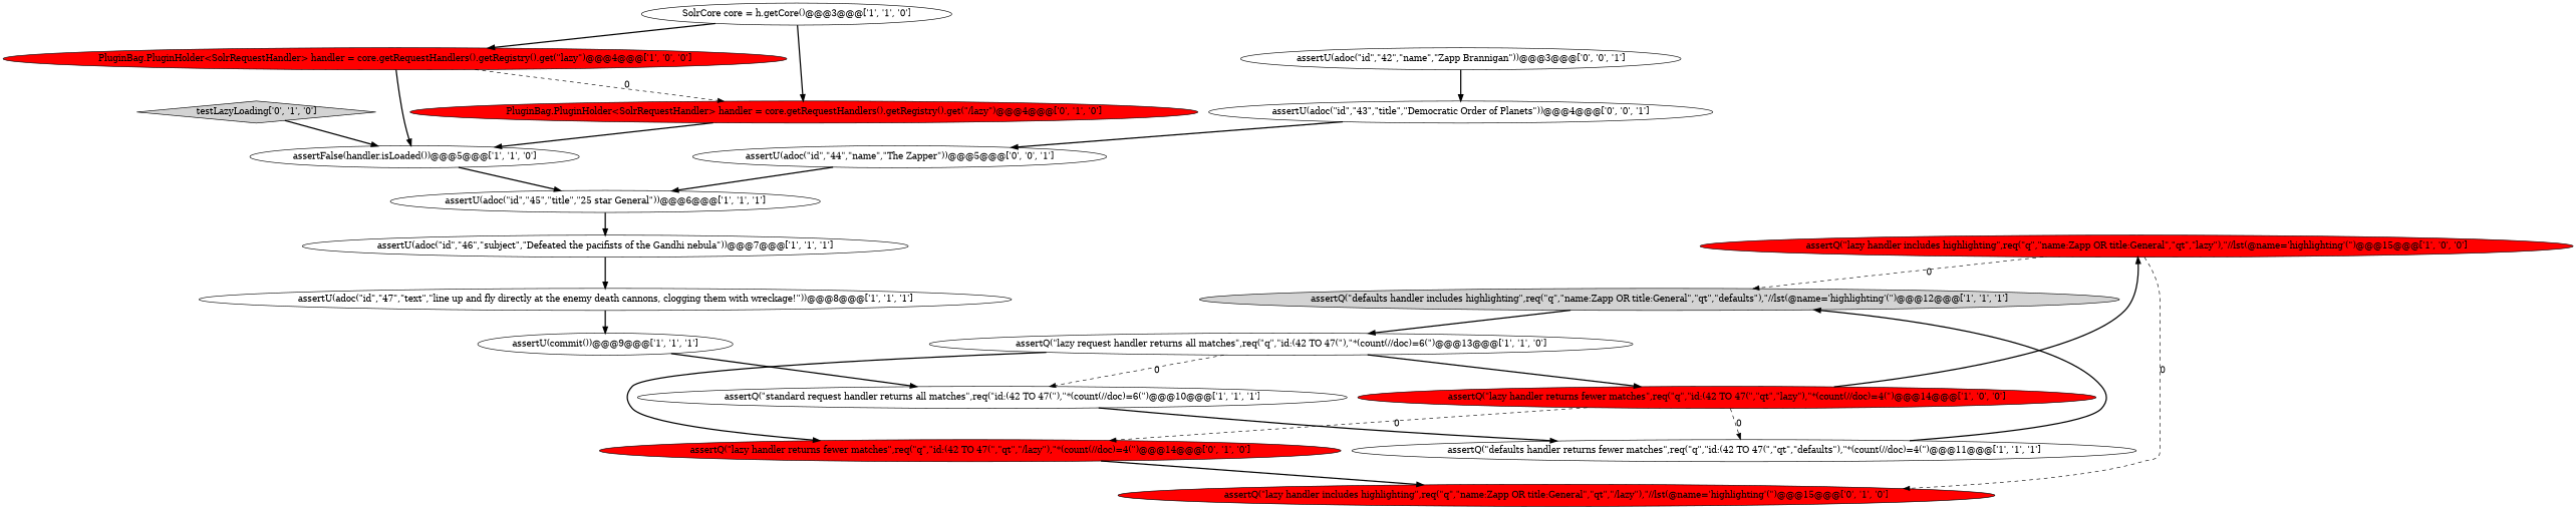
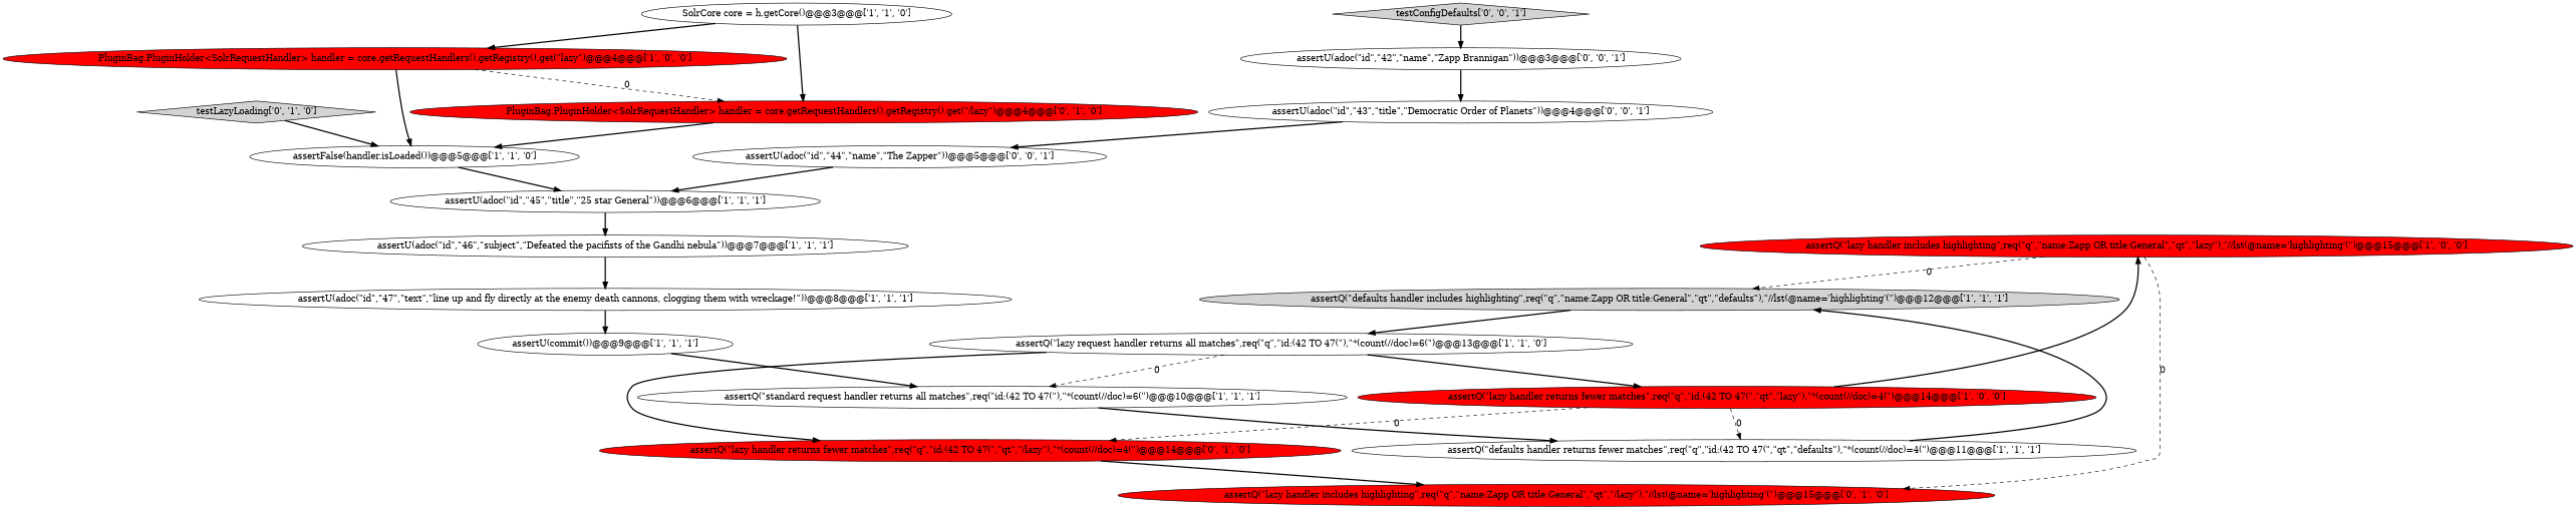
  digraph {
    node [fillcolor=white shape=ellipse style=filled]
    edge [style=bold]
    n1 [fillcolor=red label="assertQ(\"lazy handler includes highlighting\",req(\"q\",\"name:Zapp OR title:General\",\"qt\",\"lazy\"),\"//lst(@name='highlighting'(\")@@@15@@@['1', '0', '0']"]
    n2 [fillcolor=red label="assertQ(\"lazy handler includes highlighting\",req(\"q\",\"name:Zapp OR title:General\",\"qt\",\"/lazy\"),\"//lst(@name='highlighting'(\")@@@15@@@['0', '1', '0']"]
    n3 [fillcolor=lightgray label="assertQ(\"defaults handler includes highlighting\",req(\"q\",\"name:Zapp OR title:General\",\"qt\",\"defaults\"),\"//lst(@name='highlighting'(\")@@@12@@@['1', '1', '1']"]
    n4 [label="assertQ(\"lazy request handler returns all matches\",req(\"q\",\"id:(42 TO 47(\"),\"*(count(//doc)=6(\")@@@13@@@['1', '1', '0']"]
    n5 [fillcolor=red label="PluginBag.PluginHolder<SolrRequestHandler> handler = core.getRequestHandlers().getRegistry().get(\"lazy\")@@@4@@@['1', '0', '0']"]
    n6 [label="assertFalse(handler.isLoaded())@@@5@@@['1', '1', '0']"]
    n7 [fillcolor=red label="PluginBag.PluginHolder<SolrRequestHandler> handler = core.getRequestHandlers().getRegistry().get(\"/lazy\")@@@4@@@['0', '1', '0']"]
    n8 [label="assertU(adoc(\"id\",\"45\",\"title\",\"25 star General\"))@@@6@@@['1', '1', '1']"]
    n9 [label="assertU(adoc(\"id\",\"44\",\"name\",\"The Zapper\"))@@@5@@@['0', '0', '1']"]
    n10 [label="assertU(adoc(\"id\",\"46\",\"subject\",\"Defeated the pacifists of the Gandhi nebula\"))@@@7@@@['1', '1', '1']"]
    n11 [label="assertQ(\"standard request handler returns all matches\",req(\"id:(42 TO 47(\"),\"*(count(//doc)=6(\")@@@10@@@['1', '1', '1']"]
    n12 [label="assertQ(\"defaults handler returns fewer matches\",req(\"q\",\"id:(42 TO 47(\",\"qt\",\"defaults\"),\"*(count(//doc)=4(\")@@@11@@@['1', '1', '1']"]
    n13 [fillcolor=red label="assertQ(\"lazy handler returns fewer matches\",req(\"q\",\"id:(42 TO 47(\",\"qt\",\"/lazy\"),\"*(count(//doc)=4(\")@@@14@@@['0', '1', '0']"]
    n14 [fillcolor=red label="assertQ(\"lazy handler returns fewer matches\",req(\"q\",\"id:(42 TO 47(\",\"qt\",\"lazy\"),\"*(count(//doc)=4(\")@@@14@@@['1', '0', '0']"]
    n15 [label="SolrCore core = h.getCore()@@@3@@@['1', '1', '0']"]
    n16 [label="assertU(adoc(\"id\",\"47\",\"text\",\"line up and fly directly at the enemy death cannons, clogging them with wreckage!\"))@@@8@@@['1', '1', '1']"]
    n17 [label="assertU(commit())@@@9@@@['1', '1', '1']"]
    n18 [label="assertU(adoc(\"id\",\"43\",\"title\",\"Democratic Order of Planets\"))@@@4@@@['0', '0', '1']"]
    n19 [fillcolor=lightgray label="testLazyLoading['0', '1', '0']" shape=diamond]
+   n20 [fillcolor=lightgray label="testConfigDefaults['0', '0', '1']" shape=diamond]
    n21 [label="assertU(adoc(\"id\",\"42\",\"name\",\"Zapp Brannigan\"))@@@3@@@['0', '0', '1']"]
    n1 -> n2 [label=0 style=dashed]
    n1 -> n3 [label=0 style=dashed]
    n3 -> n4
    n4 -> n11 [label=0 style=dashed]
    n4 -> n13
    n4 -> n14
    n5 -> n6
    n5 -> n7 [label=0 style=dashed]
    n6 -> n8
    n7 -> n6
    n8 -> n10
    n9 -> n8
    n10 -> n16
    n11 -> n12
    n12 -> n3
    n13 -> n2
    n14 -> n1
    n14 -> n12 [label=0 style=dashed]
    n14 -> n13 [label=0 style=dashed]
    n15 -> n5
    n15 -> n7
    n16 -> n17
    n17 -> n11
    n18 -> n9
    n19 -> n6
+   n20 -> n21
    n21 -> n18
  }
